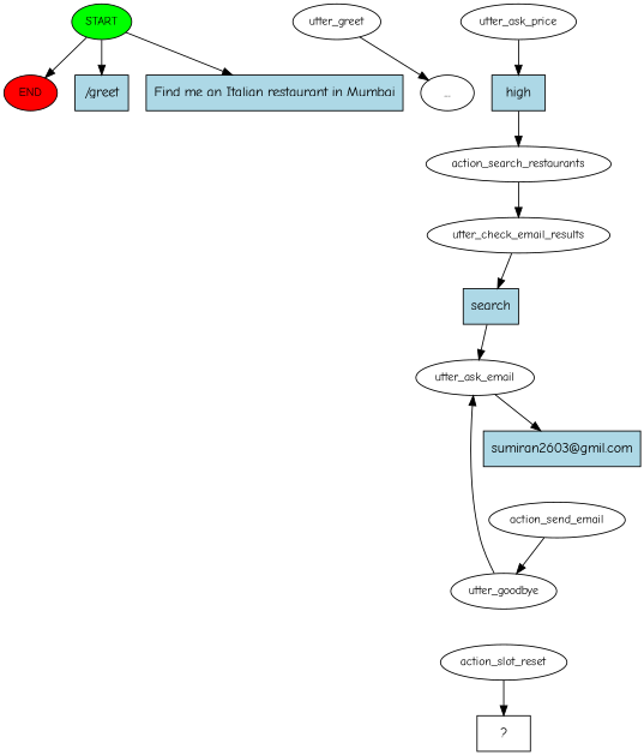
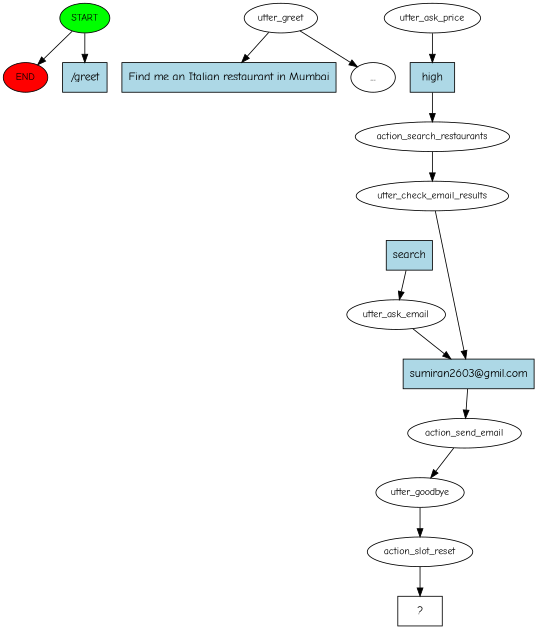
  digraph {
    fontname="Comic Neue"
    node [fontname="Comic Neue" fontsize=12]
    edge [fontname="Comic Neue"]
    n1 [fillcolor=green label=START style=filled]
    n2 [fillcolor=red label=END style=filled]
    n3 [fillcolor=lightblue label="/greet" shape=rect style=filled fontsize=""]
    n4 [fillcolor=lightblue label="Find me an Italian restaurant in Mumbai" shape=rect style=filled fontsize=""]
    n5 [label=utter_greet]
    n6 [label="..." fontsize=""]
    n7 [label=utter_ask_price]
    n8 [fillcolor=lightblue label=high shape=rect style=filled fontsize=""]
    n9 [label=action_search_restaurants]
    n10 [label=utter_check_email_results]
    n11 [fillcolor=lightblue label=search shape=rect style=filled fontsize=""]
    n12 [label=utter_ask_email]
    n13 [fillcolor=lightblue label="sumiran2603@gmil.com" shape=rect style=filled fontsize=""]
    n14 [label=action_send_email]
    n15 [label=utter_goodbye]
    n16 [label=action_slot_reset]
    n17 [label="  ?  " shape=rect fontsize=""]
    n1 -> n2
    n1 -> n3
-   n1 -> n4
+   n5 -> n4
    n5 -> n6
    n7 -> n8
    n8 -> n9
    n9 -> n10
-   n10 -> n11
+   n10 -> n13
    n11 -> n12
    n12 -> n13
+   n13 -> n14
    n14 -> n15
-   n15 -> n12
+   n15 -> n16
    n16 -> n17
  }
